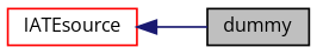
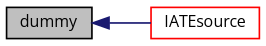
  digraph {
    rankdir=LR
    fontname="Open Sans"
    node [fontname="Open Sans" fontsize=10 shape=record]
    n1 [color=black fillcolor=grey75 fontcolor=black height=0.2 label=dummy style=filled width=0.4]
    n2 [color=red height=0.2 label=IATEsource width=0.4]
-   n2 -> n1 [color=midnightblue dir=back fontname="Open Sans" fontsize=10 labelfontname=FreeSans labelfontsize=10 style=solid]
+   n1 -> n2 [color=midnightblue dir=back fontname="Open Sans" fontsize=10 labelfontname=FreeSans labelfontsize=10 style=solid]
  }
